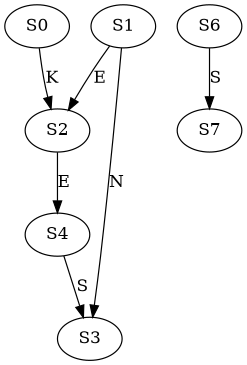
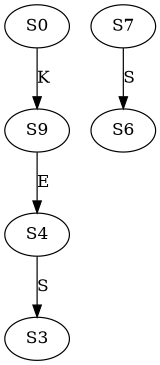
  strict digraph {
    S0
-   S2
-   S1
+   S2 [label=S9]
    S3
    S4
    S6
    S7
    S0 -> S2 [label=K]
    S2 -> S4 [label=E]
-   S1 -> S2 [label=E]
-   S1 -> S3 [label=N]
    S4 -> S3 [label=S]
-   S6 -> S7 [label=S]
+   S7 -> S6 [label=S]
  }
